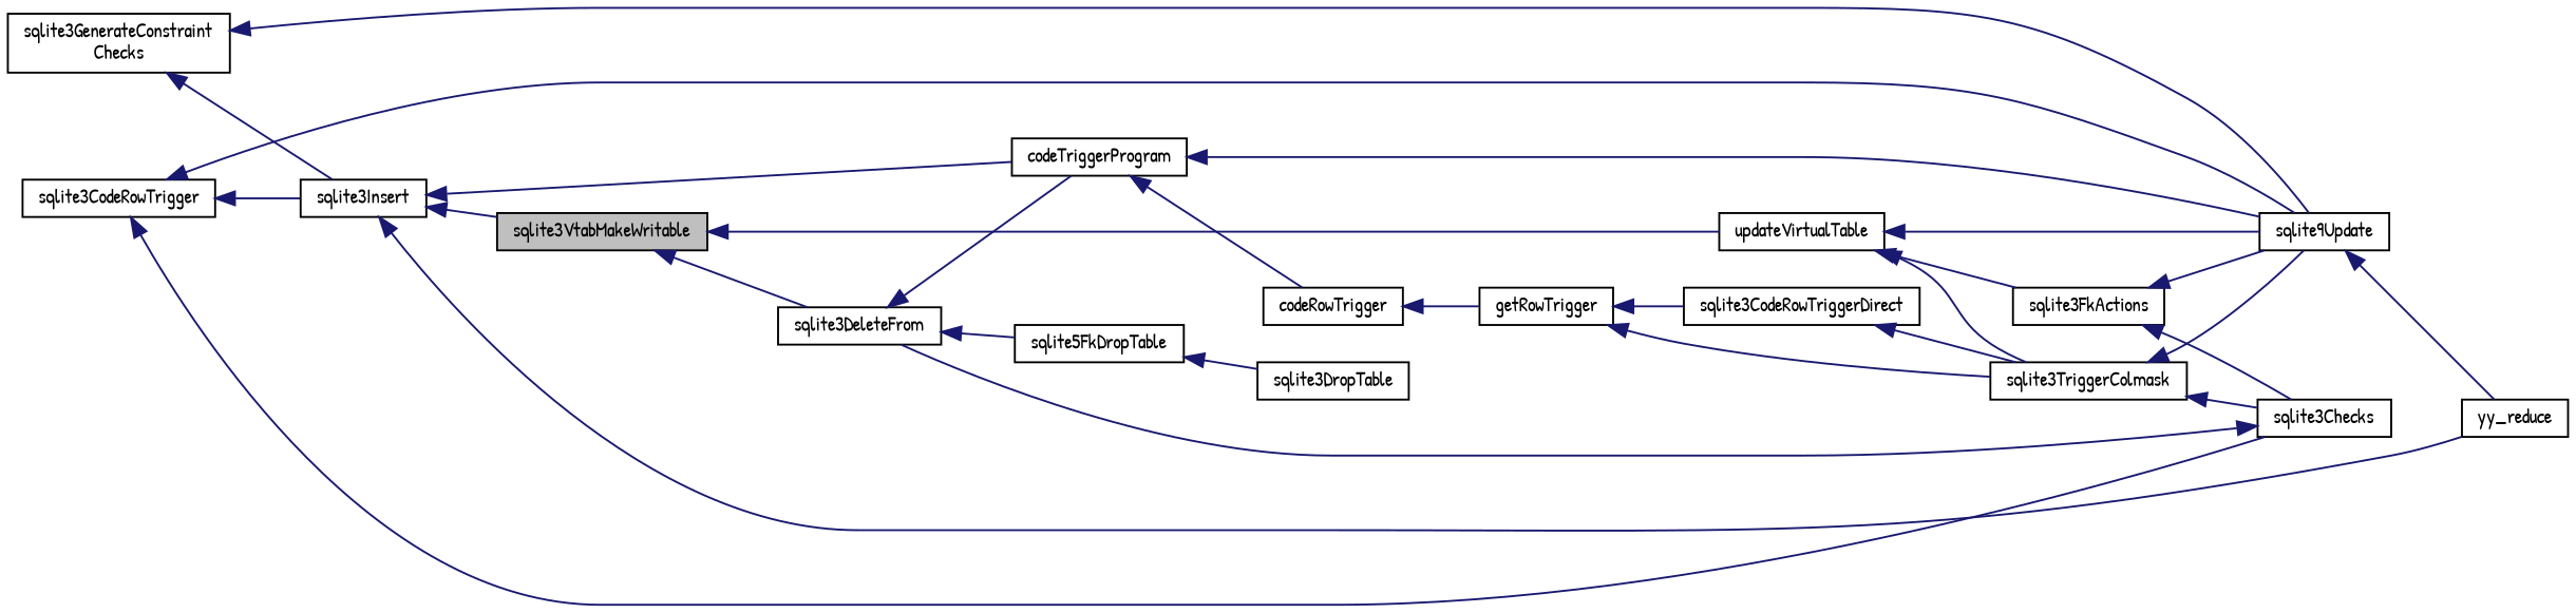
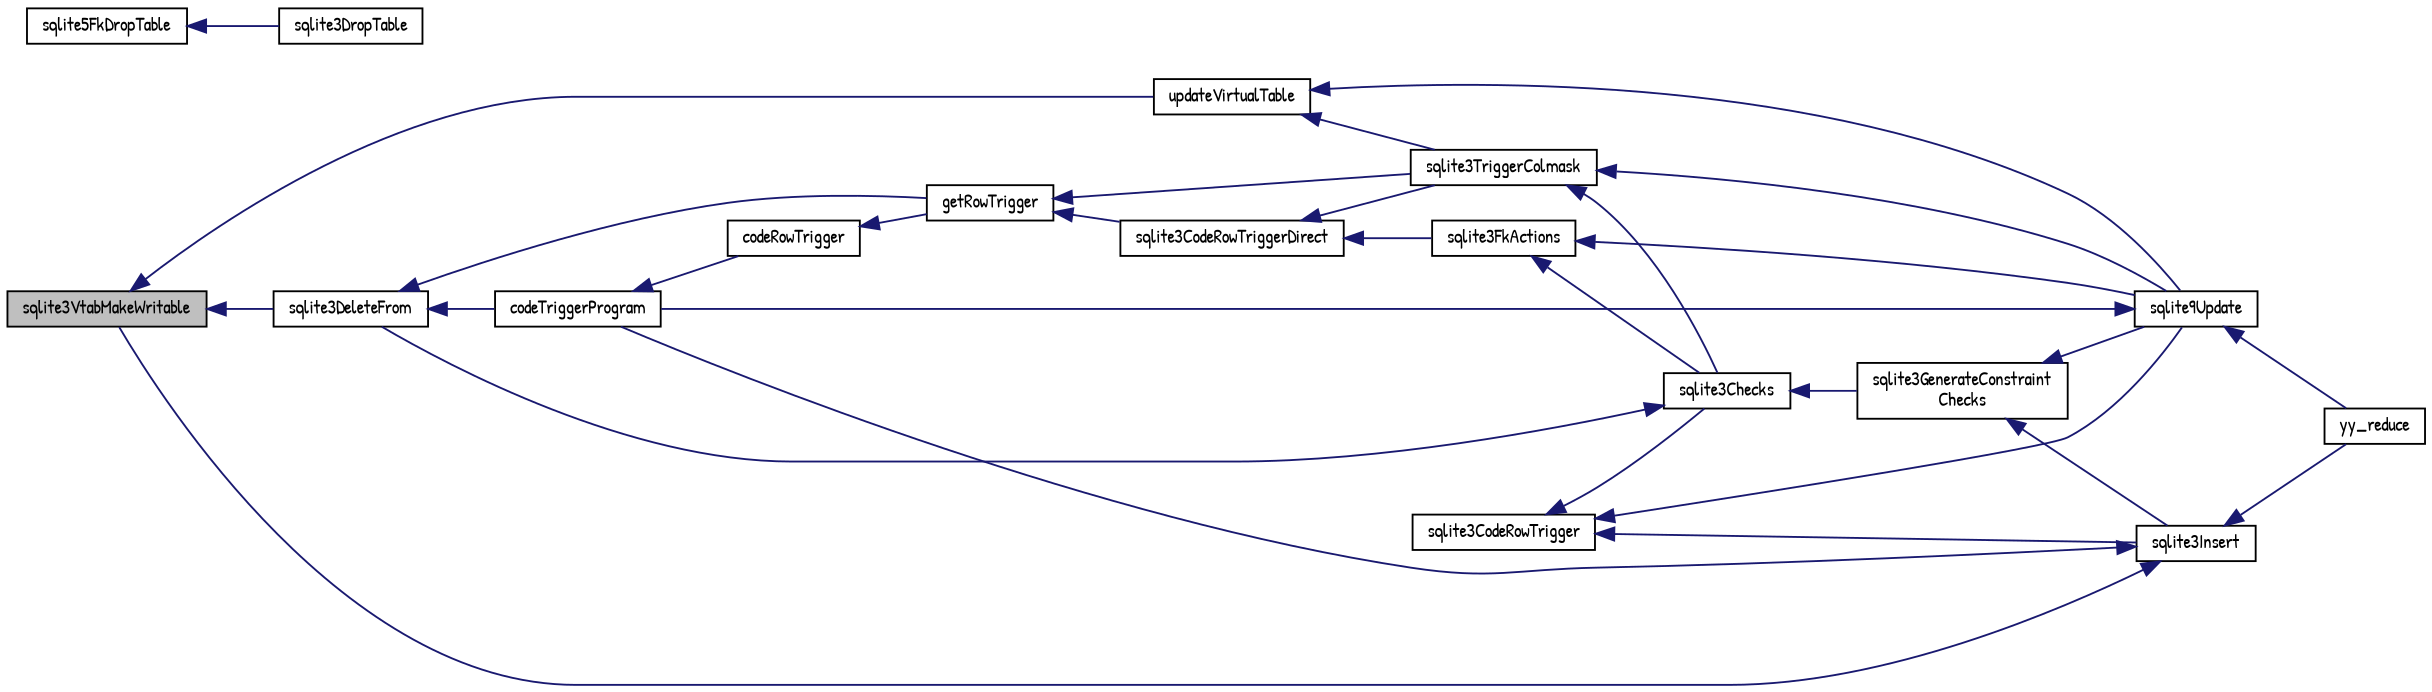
  digraph {
    fontname="Patrick Hand"
    rankdir=LR
    node [color=black fillcolor=white fontname="Patrick Hand" fontsize=10 shape=record style=filled]
    edge [color=midnightblue dir=back fontname="Patrick Hand" fontsize=10 labelfontname=FreeSans labelfontsize=10 style=solid]
    n1 [fillcolor=grey75 fontcolor=black height=0.2 label=sqlite3VtabMakeWritable width=0.4]
    n2 [height=0.2 label=sqlite3DeleteFrom width=0.4]
    n3 [height=0.2 label=updateVirtualTable width=0.4]
    n4 [height=0.2 label=sqlite5FkDropTable width=0.4]
    n5 [height=0.2 label=codeTriggerProgram width=0.4]
    n6 [height=0.2 label=sqlite3Insert width=0.4]
    n7 [height=0.2 label=yy_reduce width=0.4]
    n8 [height=0.2 label=sqlite3TriggerColmask width=0.4]
    n9 [height=0.2 label=sqlite9Update width=0.4]
    n10 [height=0.2 label=sqlite3DropTable width=0.4]
    n11 [height=0.2 label=codeRowTrigger width=0.4]
    n12 [height=0.2 label=getRowTrigger width=0.4]
    n13 [height=0.2 label=sqlite3CodeRowTriggerDirect width=0.4]
    n14 [height=0.2 label=sqlite3FkActions width=0.4]
    n15 [height=0.2 label=sqlite3Checks width=0.4]
    n16 [height=0.2 label=sqlite3CodeRowTrigger width=0.4]
    n17 [height=0.2 label="sqlite3GenerateConstraint\lChecks" width=0.4]
    n1 -> n2
    n1 -> n3
-   n2 -> n4
+   n2 -> n12
    n2 -> n5
    n3 -> n8
    n3 -> n9
    n4 -> n10
    n5 -> n11
    n6 -> n1
    n6 -> n5
    n6 -> n7
    n8 -> n9
    n8 -> n15
-   n5 -> n9
+   n9 -> n5
    n9 -> n7
    n11 -> n12
    n12 -> n8
    n12 -> n13
    n13 -> n8
-   n3 -> n14
+   n13 -> n14
    n14 -> n9
    n14 -> n15
    n15 -> n2
+   n15 -> n17
    n16 -> n6
    n16 -> n9
    n16 -> n15
    n17 -> n6
    n17 -> n9
  }
